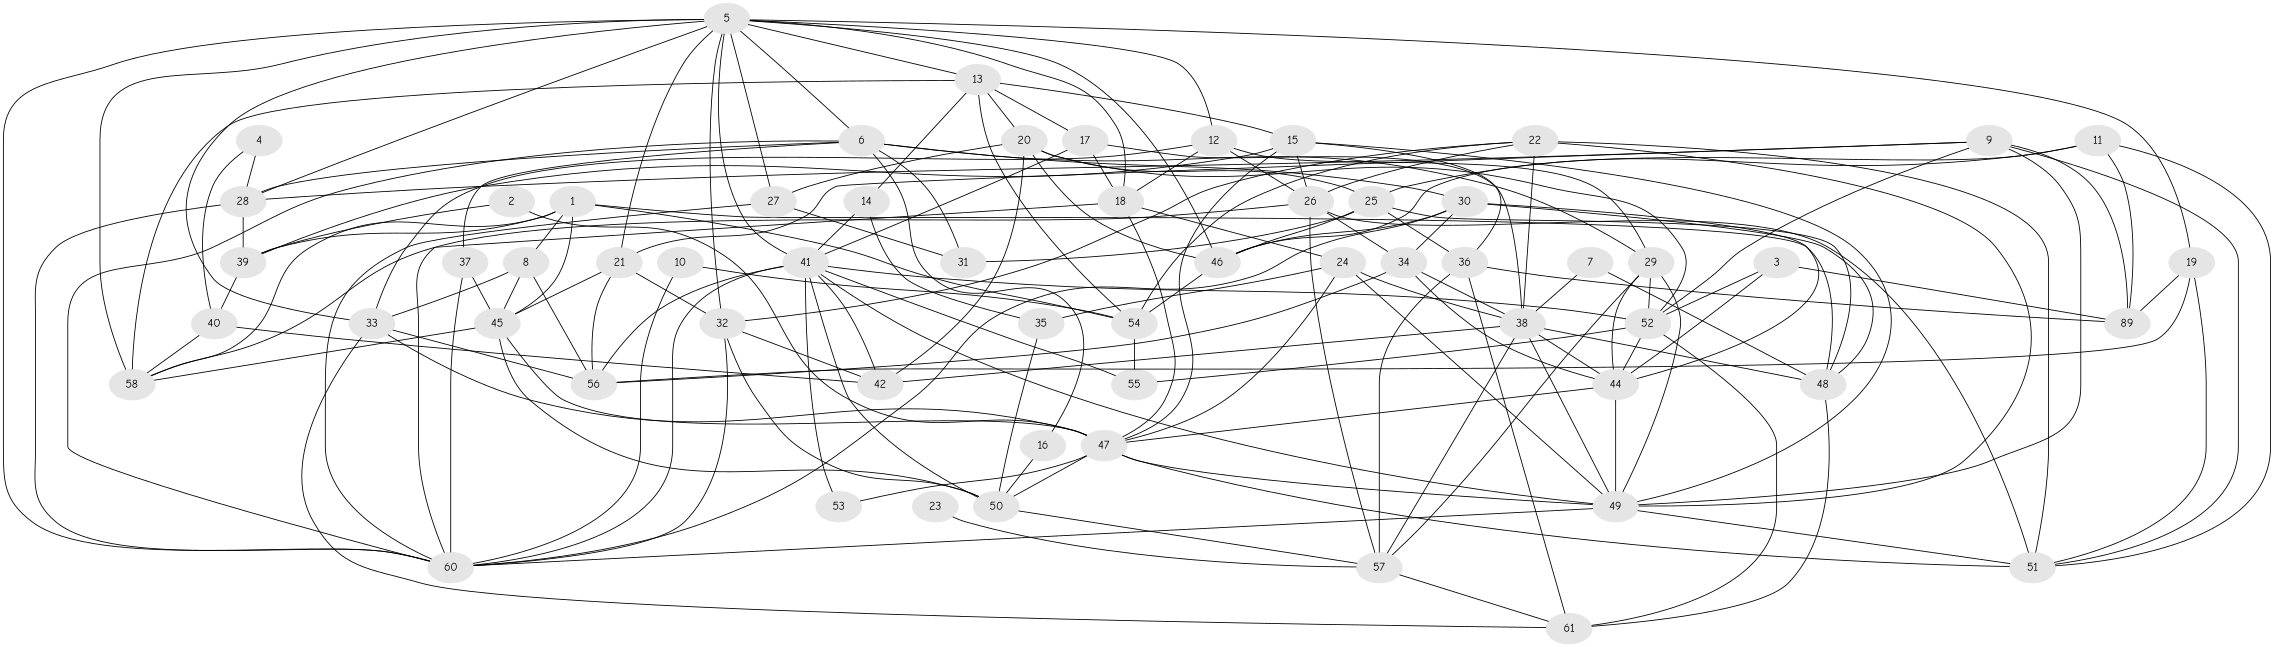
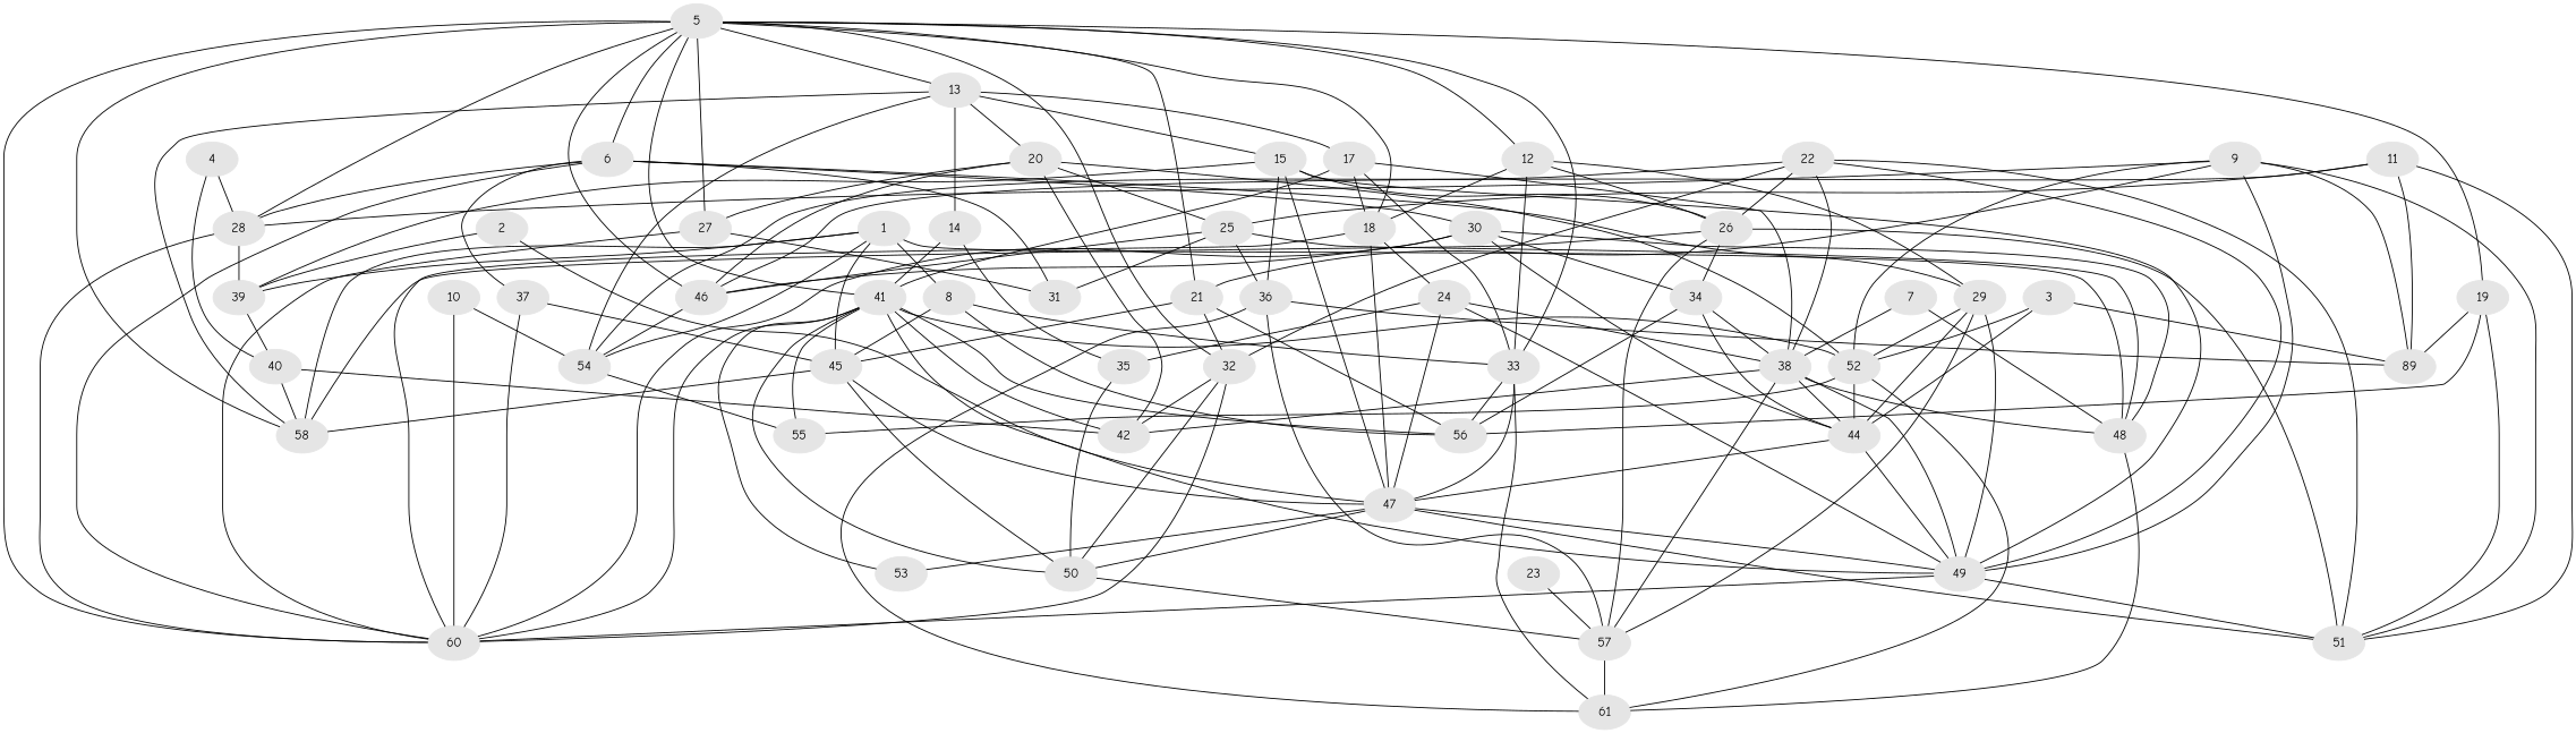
  graph {
    fontname="Comic Neue"
    node [color=gray90 fontname="Comic Neue" style=filled]
    edge [fontname="Comic Neue" weight=1.0]
    1
    8
    39
    45
    48
    54
    58
    33
    56
    40
    47
    50
    61
    55
    2
    49
    51
    53
    3
    44
    52
    n22 [label=89]
    4
    28
    60
    42
    5
    6
    12
    13
    18
    19
    21
    27
    32
    41
    46
-   16
    29
    30
    31
    37
    26
    14
    15
    17
    20
    24
    57
    34
    7
    38
    9
    10
    11
    25
    36
    35
    22
    23
    1 -- 8
    1 -- 39
    1 -- 45
    1 -- 48
    1 -- 54
    1 -- 58
    8 -- 45
    8 -- 33
    8 -- 56
    39 -- 40 [weight=2.0]
    45 -- 58
    45 -- 47
    45 -- 50
    48 -- 61
    54 -- 55
    33 -- 56
    33 -- 47
    33 -- 61
    40 -- 58
    40 -- 42
    47 -- 50
    47 -- 49
    47 -- 51 [weight=2.0]
    47 -- 53
    50 -- 57
    2 -- 39
    2 -- 47
    49 -- 51
    49 -- 60
    3 -- 44
    3 -- 52
    3 -- n22
    44 -- 47
    44 -- 49 [weight=2.0]
    52 -- 61
    52 -- 55
    52 -- 44
    4 -- 40
    4 -- 28
    28 -- 39
    28 -- 60
    5 -- 58
    5 -- 33
    5 -- 28
    5 -- 60 [weight=2.0]
    5 -- 6
    5 -- 12
    5 -- 13
    5 -- 18
    5 -- 19
    5 -- 21
    5 -- 27
    5 -- 32
    5 -- 41
    5 -- 46
    6 -- 28
    6 -- 60
-   6 -- 16
    6 -- 29
    6 -- 30
    6 -- 31
    6 -- 37
    12 -- 33
    12 -- 18
    12 -- 29
    12 -- 26
    13 -- 54
    13 -- 58
    13 -- 14
    13 -- 15
    13 -- 17
    13 -- 20
    18 -- 47
    18 -- 60
    18 -- 24
    19 -- 56
    19 -- 51
    19 -- n22
    21 -- 45
    21 -- 56
    21 -- 32
    27 -- 60
    27 -- 31
    32 -- 50
    32 -- 60
    32 -- 42
    41 -- 56
    41 -- 50 [weight=2.0]
    41 -- 55
    41 -- 49
    41 -- 53
    41 -- 52
    41 -- 60 [weight=2.0]
    41 -- 42
    46 -- 54
-   16 -- 50
    29 -- 49
    29 -- 44
    29 -- 52
    29 -- 57
    30 -- 48
    30 -- 44
    30 -- 60
    30 -- 46
    30 -- 34
    37 -- 45
    37 -- 60
    26 -- 58
    26 -- 51
    26 -- 57
    26 -- 34
    14 -- 41
    14 -- 35
    15 -- 39
    15 -- 47
    15 -- 49
    15 -- 26
    15 -- 36
+   17 -- 33
    17 -- 18
    17 -- 41
    17 -- 38
    20 -- 52
    20 -- 42
    20 -- 27
    20 -- 46
    20 -- 25
    24 -- 47
    24 -- 49
    24 -- 38
    24 -- 35
    57 -- 61
    34 -- 56
    34 -- 44
    34 -- 38
    7 -- 48
    7 -- 38
    38 -- 48
    38 -- 49
    38 -- 44
    38 -- 42
    38 -- 57
    9 -- 49
    9 -- 51
    9 -- 52
    9 -- n22
    9 -- 28
    9 -- 21
    10 -- 54
    10 -- 60
    11 -- 51
    11 -- n22
    11 -- 46
    11 -- 25
    25 -- 48
    25 -- 46
    25 -- 31
    25 -- 36
    36 -- 61
    36 -- n22
    36 -- 57
    35 -- 50
    22 -- 54
    22 -- 49
    22 -- 51
    22 -- 32
    22 -- 26
    22 -- 38
    23 -- 57
  }
